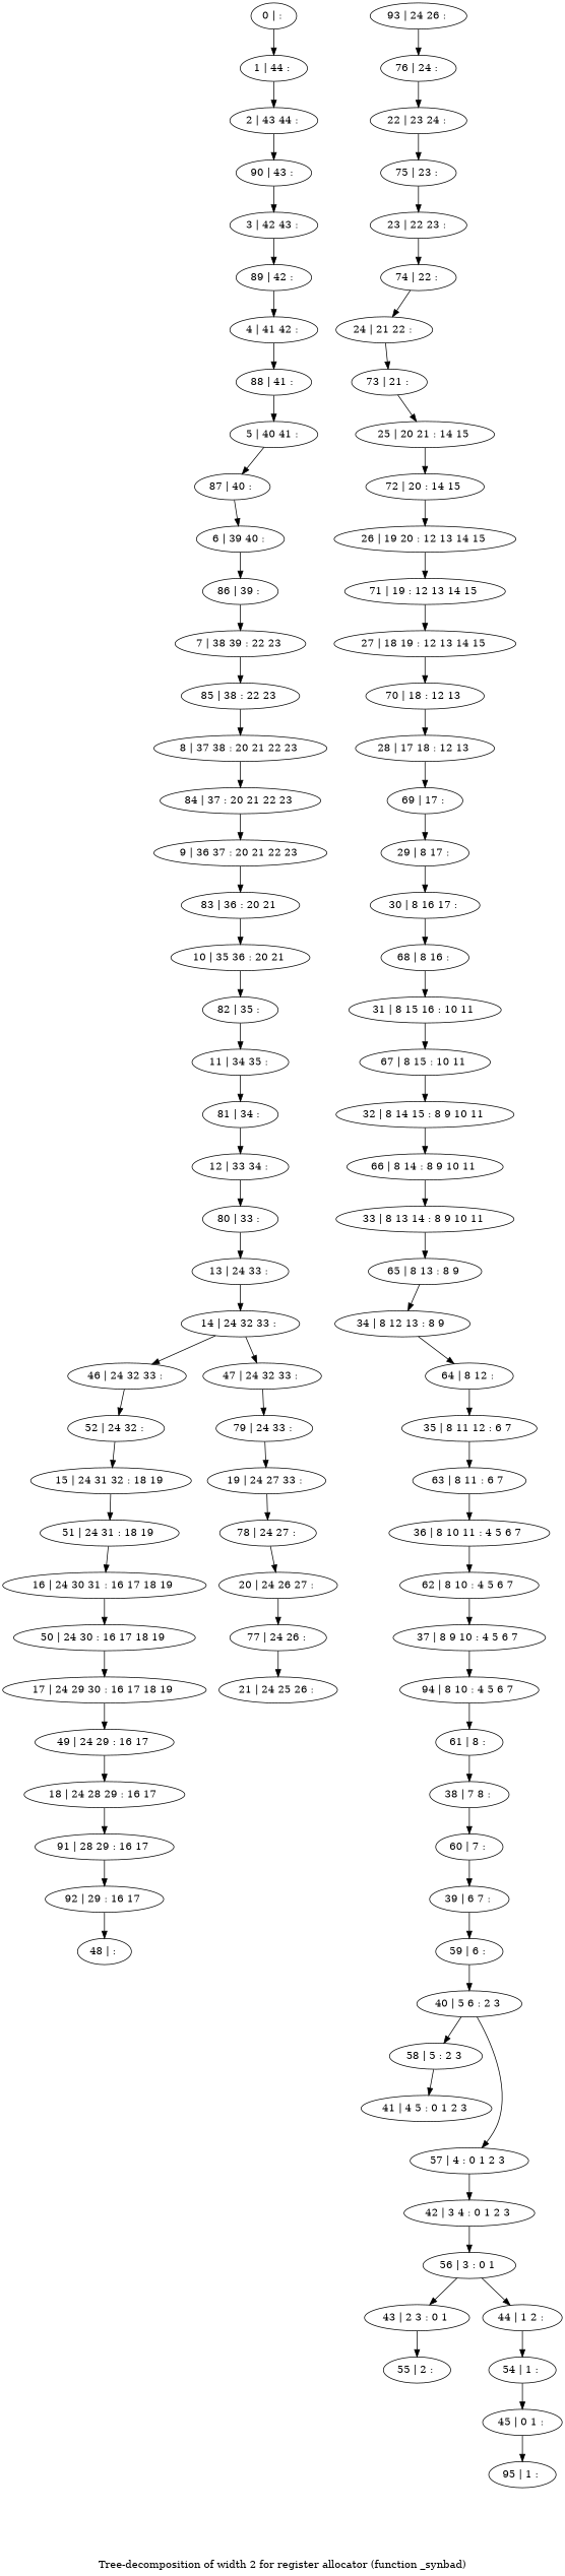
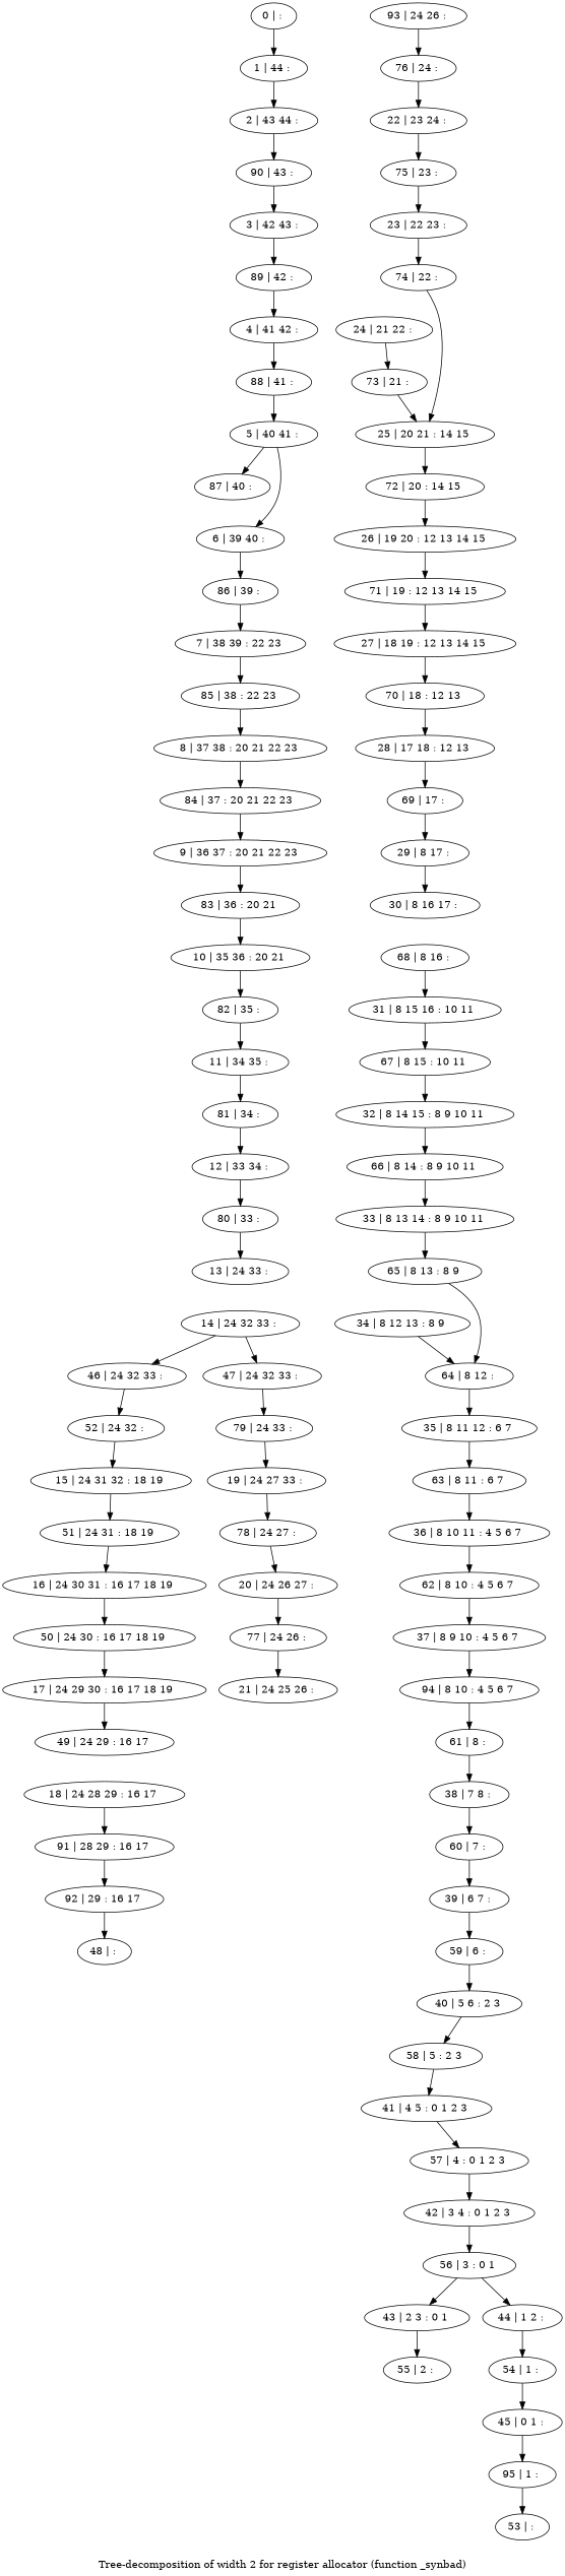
  digraph {
    label="Tree-decomposition of width 2 for register allocator (function _synbad)"
    n1 [label="0 | : "]
    n2 [label="1 | 44 : "]
    n3 [label="2 | 43 44 : "]
    n4 [label="90 | 43 : "]
    n5 [label="3 | 42 43 : "]
    n6 [label="89 | 42 : "]
    n7 [label="4 | 41 42 : "]
    n8 [label="88 | 41 : "]
    n9 [label="5 | 40 41 : "]
    n10 [label="87 | 40 : "]
    n11 [label="6 | 39 40 : "]
    n12 [label="86 | 39 : "]
    n13 [label="7 | 38 39 : 22 23 "]
    n14 [label="85 | 38 : 22 23 "]
    n15 [label="8 | 37 38 : 20 21 22 23 "]
    n16 [label="84 | 37 : 20 21 22 23 "]
    n17 [label="9 | 36 37 : 20 21 22 23 "]
    n18 [label="83 | 36 : 20 21 "]
    n19 [label="10 | 35 36 : 20 21 "]
    n20 [label="82 | 35 : "]
    n21 [label="11 | 34 35 : "]
    n22 [label="81 | 34 : "]
    n23 [label="12 | 33 34 : "]
    n24 [label="80 | 33 : "]
    n25 [label="13 | 24 33 : "]
    n26 [label="14 | 24 32 33 : "]
    n27 [label="46 | 24 32 33 : "]
    n28 [label="47 | 24 32 33 : "]
    n29 [label="52 | 24 32 : "]
    n30 [label="79 | 24 33 : "]
    n31 [label="15 | 24 31 32 : 18 19 "]
    n32 [label="51 | 24 31 : 18 19 "]
    n33 [label="16 | 24 30 31 : 16 17 18 19 "]
    n34 [label="50 | 24 30 : 16 17 18 19 "]
    n35 [label="17 | 24 29 30 : 16 17 18 19 "]
    n36 [label="49 | 24 29 : 16 17 "]
    n37 [label="18 | 24 28 29 : 16 17 "]
    n38 [label="91 | 28 29 : 16 17 "]
    n39 [label="92 | 29 : 16 17 "]
    n40 [label="19 | 24 27 33 : "]
    n41 [label="78 | 24 27 : "]
    n42 [label="20 | 24 26 27 : "]
    n43 [label="77 | 24 26 : "]
    n44 [label="21 | 24 25 26 : "]
    n45 [label="93 | 24 26 : "]
    n46 [label="76 | 24 : "]
    n47 [label="22 | 23 24 : "]
    n48 [label="75 | 23 : "]
    n49 [label="23 | 22 23 : "]
    n50 [label="74 | 22 : "]
    n51 [label="24 | 21 22 : "]
    n52 [label="73 | 21 : "]
    n53 [label="25 | 20 21 : 14 15 "]
    n54 [label="72 | 20 : 14 15 "]
    n55 [label="26 | 19 20 : 12 13 14 15 "]
    n56 [label="71 | 19 : 12 13 14 15 "]
    n57 [label="27 | 18 19 : 12 13 14 15 "]
    n58 [label="70 | 18 : 12 13 "]
    n59 [label="28 | 17 18 : 12 13 "]
    n60 [label="69 | 17 : "]
    n61 [label="29 | 8 17 : "]
    n62 [label="30 | 8 16 17 : "]
    n63 [label="68 | 8 16 : "]
    n64 [label="31 | 8 15 16 : 10 11 "]
    n65 [label="67 | 8 15 : 10 11 "]
    n66 [label="32 | 8 14 15 : 8 9 10 11 "]
    n67 [label="66 | 8 14 : 8 9 10 11 "]
    n68 [label="33 | 8 13 14 : 8 9 10 11 "]
    n69 [label="65 | 8 13 : 8 9 "]
    n70 [label="34 | 8 12 13 : 8 9 "]
    n71 [label="64 | 8 12 : "]
    n72 [label="35 | 8 11 12 : 6 7 "]
    n73 [label="63 | 8 11 : 6 7 "]
    n74 [label="36 | 8 10 11 : 4 5 6 7 "]
    n75 [label="62 | 8 10 : 4 5 6 7 "]
    n76 [label="37 | 8 9 10 : 4 5 6 7 "]
    n77 [label="94 | 8 10 : 4 5 6 7 "]
    n78 [label="61 | 8 : "]
    n79 [label="38 | 7 8 : "]
    n80 [label="60 | 7 : "]
    n81 [label="39 | 6 7 : "]
    n82 [label="59 | 6 : "]
    n83 [label="40 | 5 6 : 2 3 "]
    n84 [label="58 | 5 : 2 3 "]
    n85 [label="41 | 4 5 : 0 1 2 3 "]
    n86 [label="57 | 4 : 0 1 2 3 "]
    n87 [label="42 | 3 4 : 0 1 2 3 "]
    n88 [label="56 | 3 : 0 1 "]
    n89 [label="43 | 2 3 : 0 1 "]
    n90 [label="44 | 1 2 : "]
    n91 [label="55 | 2 : "]
    n92 [label="54 | 1 : "]
    n93 [label="45 | 0 1 : "]
    n94 [label="95 | 1 : "]
+   n95 [label="53 | : "]
    n96 [label="48 | : "]
    n1 -> n2
    n2 -> n3
    n3 -> n4
    n4 -> n5
    n5 -> n6
    n6 -> n7
    n7 -> n8
    n8 -> n9
    n9 -> n10
-   n10 -> n11
+   n9 -> n11
    n11 -> n12
    n12 -> n13
    n13 -> n14
    n14 -> n15
    n15 -> n16
    n16 -> n17
    n17 -> n18
    n18 -> n19
    n19 -> n20
    n20 -> n21
    n21 -> n22
    n22 -> n23
    n23 -> n24
    n24 -> n25
-   n25 -> n26
    n26 -> n27
    n26 -> n28
    n27 -> n29
    n28 -> n30
    n29 -> n31
    n30 -> n40
    n31 -> n32
    n32 -> n33
    n33 -> n34
    n34 -> n35
    n35 -> n36
-   n36 -> n37
    n37 -> n38
    n38 -> n39
    n39 -> n96
    n40 -> n41
    n41 -> n42
    n42 -> n43
    n43 -> n44
    n45 -> n46
    n46 -> n47
    n47 -> n48
    n48 -> n49
    n49 -> n50
-   n50 -> n51
+   n50 -> n53
    n51 -> n52
    n52 -> n53
    n53 -> n54
    n54 -> n55
    n55 -> n56
    n56 -> n57
    n57 -> n58
    n58 -> n59
    n59 -> n60
    n60 -> n61
    n61 -> n62
-   n62 -> n63
    n63 -> n64
    n64 -> n65
    n65 -> n66
    n66 -> n67
    n67 -> n68
    n68 -> n69
-   n69 -> n70
+   n69 -> n71
    n70 -> n71
    n71 -> n72
    n72 -> n73
    n73 -> n74
    n74 -> n75
    n75 -> n76
    n76 -> n77
    n77 -> n78
    n78 -> n79
    n79 -> n80
    n80 -> n81
    n81 -> n82
    n82 -> n83
    n83 -> n84
    n84 -> n85
-   n83 -> n86
+   n85 -> n86
    n86 -> n87
    n87 -> n88
    n88 -> n89
    n88 -> n90
    n89 -> n91
    n90 -> n92
    n92 -> n93
    n93 -> n94
+   n94 -> n95
  }
